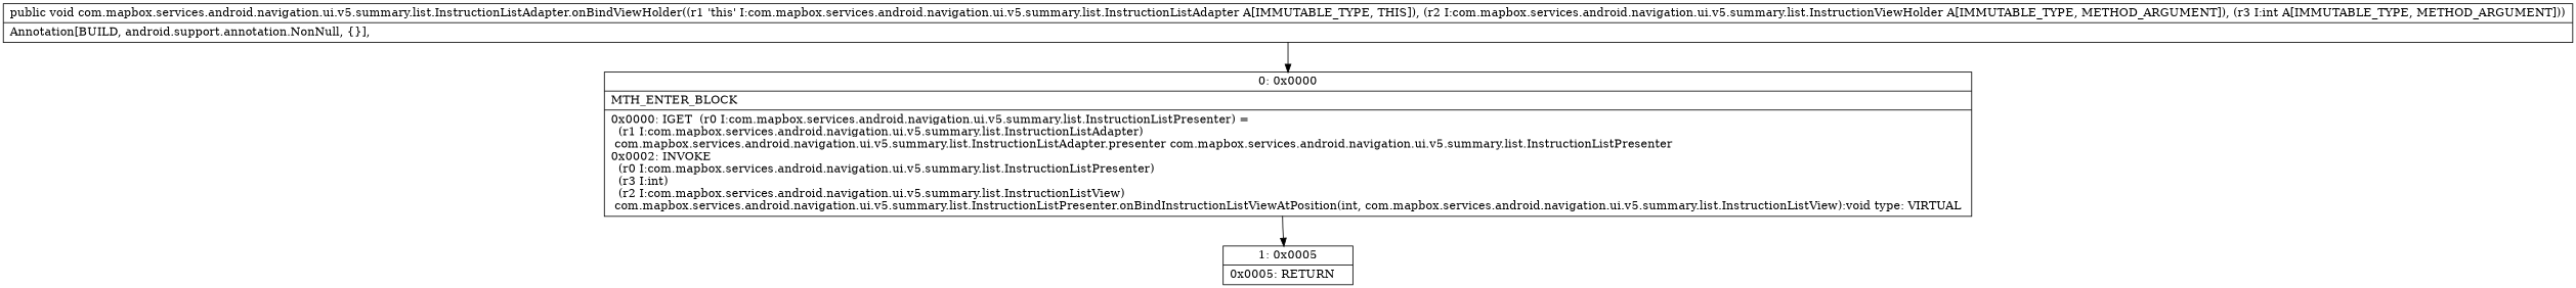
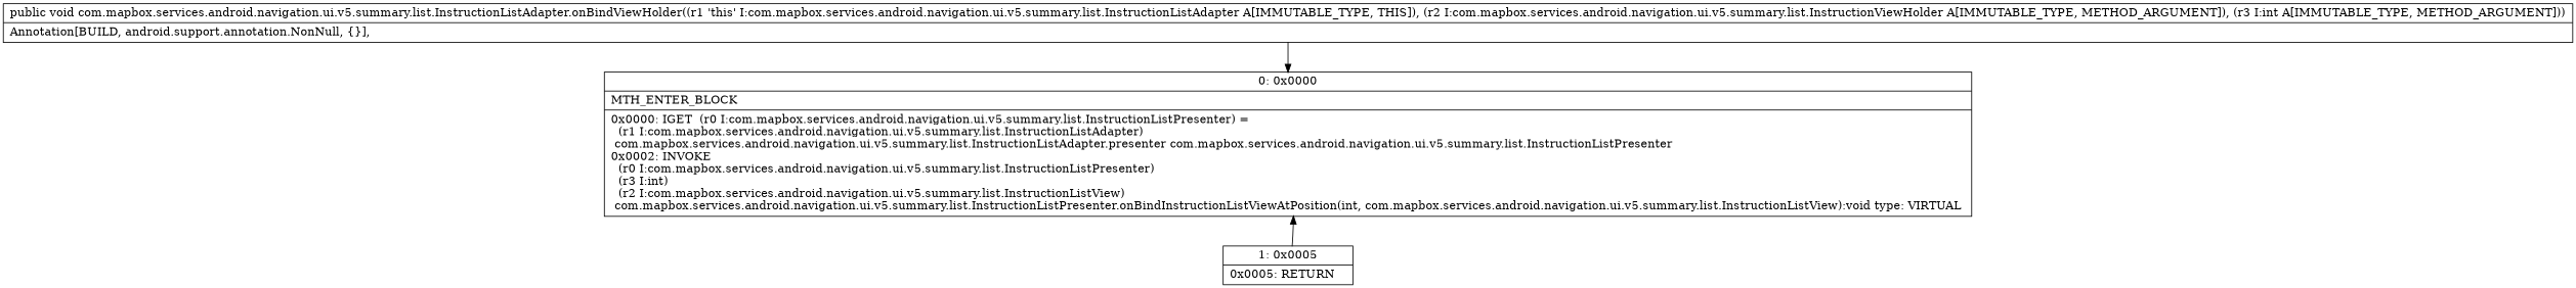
  digraph {
    node [shape=record]
    n1 [label="{0\:\ 0x0000|MTH_ENTER_BLOCK\l|0x0000: IGET  (r0 I:com.mapbox.services.android.navigation.ui.v5.summary.list.InstructionListPresenter) = \l  (r1 I:com.mapbox.services.android.navigation.ui.v5.summary.list.InstructionListAdapter)\l com.mapbox.services.android.navigation.ui.v5.summary.list.InstructionListAdapter.presenter com.mapbox.services.android.navigation.ui.v5.summary.list.InstructionListPresenter \l0x0002: INVOKE  \l  (r0 I:com.mapbox.services.android.navigation.ui.v5.summary.list.InstructionListPresenter)\l  (r3 I:int)\l  (r2 I:com.mapbox.services.android.navigation.ui.v5.summary.list.InstructionListView)\l com.mapbox.services.android.navigation.ui.v5.summary.list.InstructionListPresenter.onBindInstructionListViewAtPosition(int, com.mapbox.services.android.navigation.ui.v5.summary.list.InstructionListView):void type: VIRTUAL \l}"]
    n2 [label="{1\:\ 0x0005|0x0005: RETURN   \l}"]
    n3 [label="{public void com.mapbox.services.android.navigation.ui.v5.summary.list.InstructionListAdapter.onBindViewHolder((r1 'this' I:com.mapbox.services.android.navigation.ui.v5.summary.list.InstructionListAdapter A[IMMUTABLE_TYPE, THIS]), (r2 I:com.mapbox.services.android.navigation.ui.v5.summary.list.InstructionViewHolder A[IMMUTABLE_TYPE, METHOD_ARGUMENT]), (r3 I:int A[IMMUTABLE_TYPE, METHOD_ARGUMENT]))  | Annotation[BUILD, android.support.annotation.NonNull, \{\}], \l}"]
-   n1 -> n2
+   n2 -> n1
    n3 -> n1
  }
